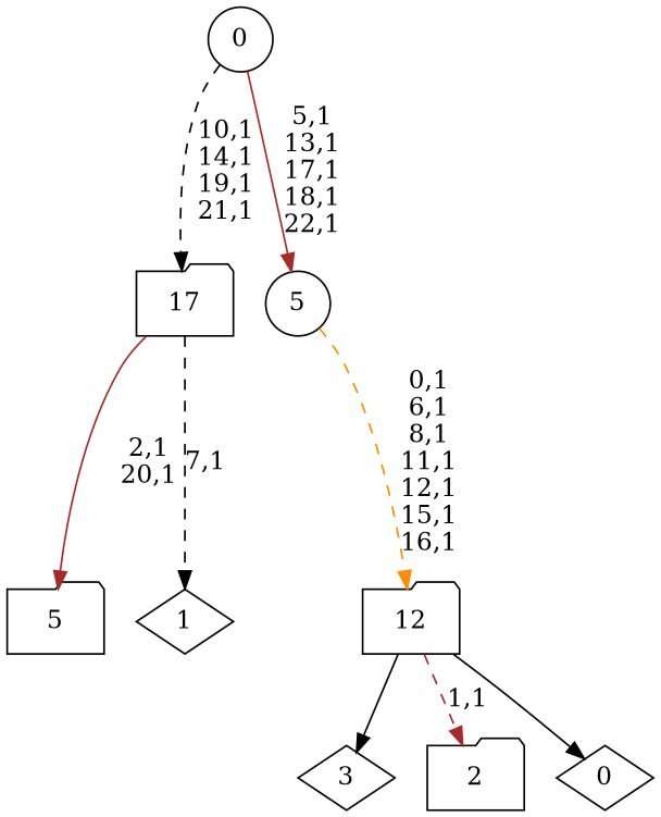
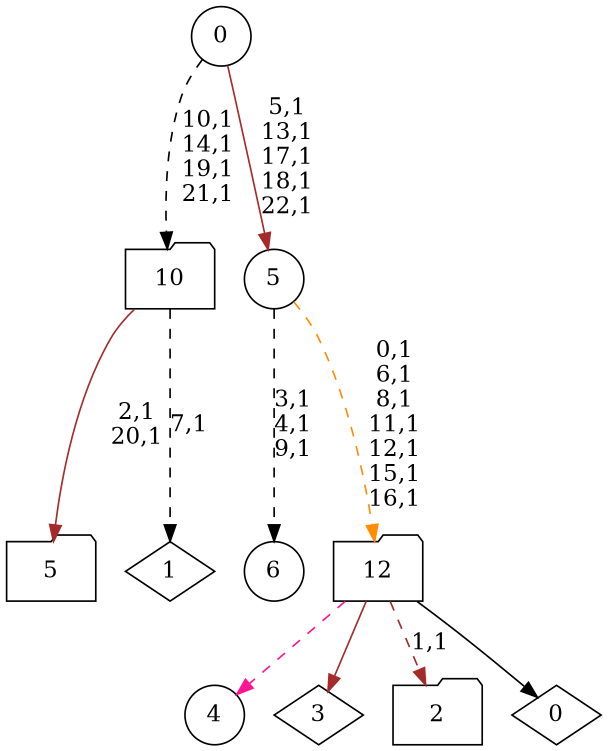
  digraph {
    node [shape=circle]
    edge [color=brown style=dashed]
+   n1 [label=6]
    n2 [label=5 shape=folder]
+   n3 [label=4]
    n4 [label=3 shape=diamond]
    n5 [label=2 shape=folder]
    n6 [label=1 shape=diamond]
-   17 [shape=folder]
+   17 [shape=folder label=10]
    n8 [label=0 shape=diamond]
    12 [shape=folder]
    5
    0
    17 -> n2 [label="2,1\n20,1" style=solid]
    17 -> n6 [color=black label="7,1"]
-   12 -> n4 [color=black style=solid]
+   12 -> n3 [color=deeppink]
+   12 -> n4 [style=solid]
    12 -> n5 [label="1,1"]
    12 -> n8 [color=black style=solid]
+   5 -> n1 [color=black label="3,1\n4,1\n9,1"]
    5 -> 12 [color=darkorange label="0,1\n6,1\n8,1\n11,1\n12,1\n15,1\n16,1"]
    0 -> 17 [color=black label="10,1\n14,1\n19,1\n21,1"]
    0 -> 5 [label="5,1\n13,1\n17,1\n18,1\n22,1" style=solid]
  }
